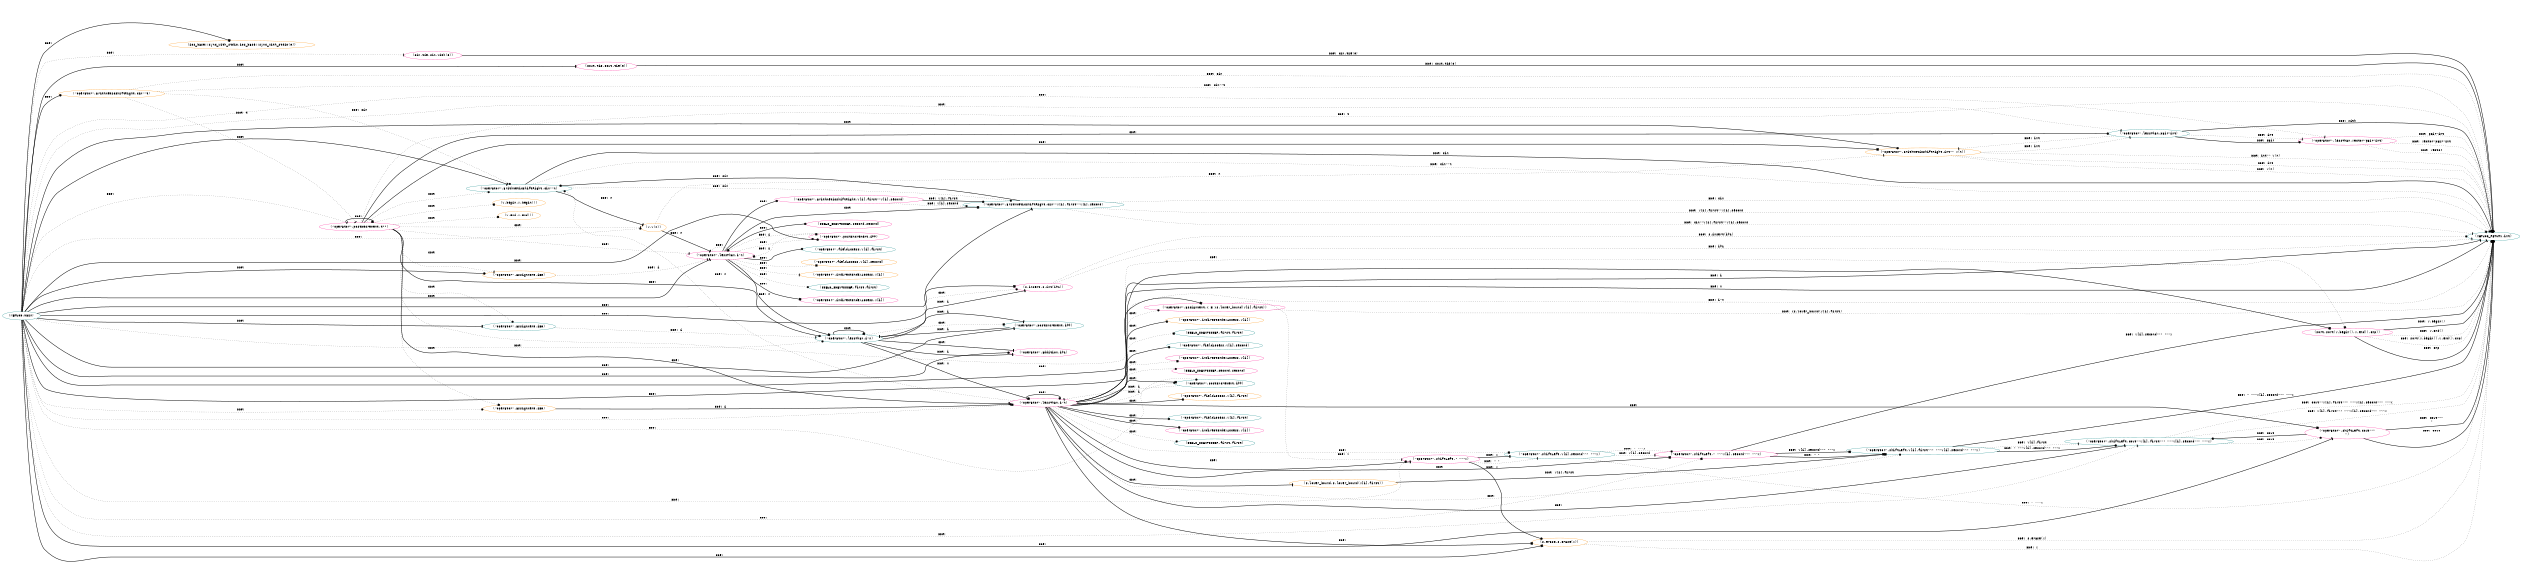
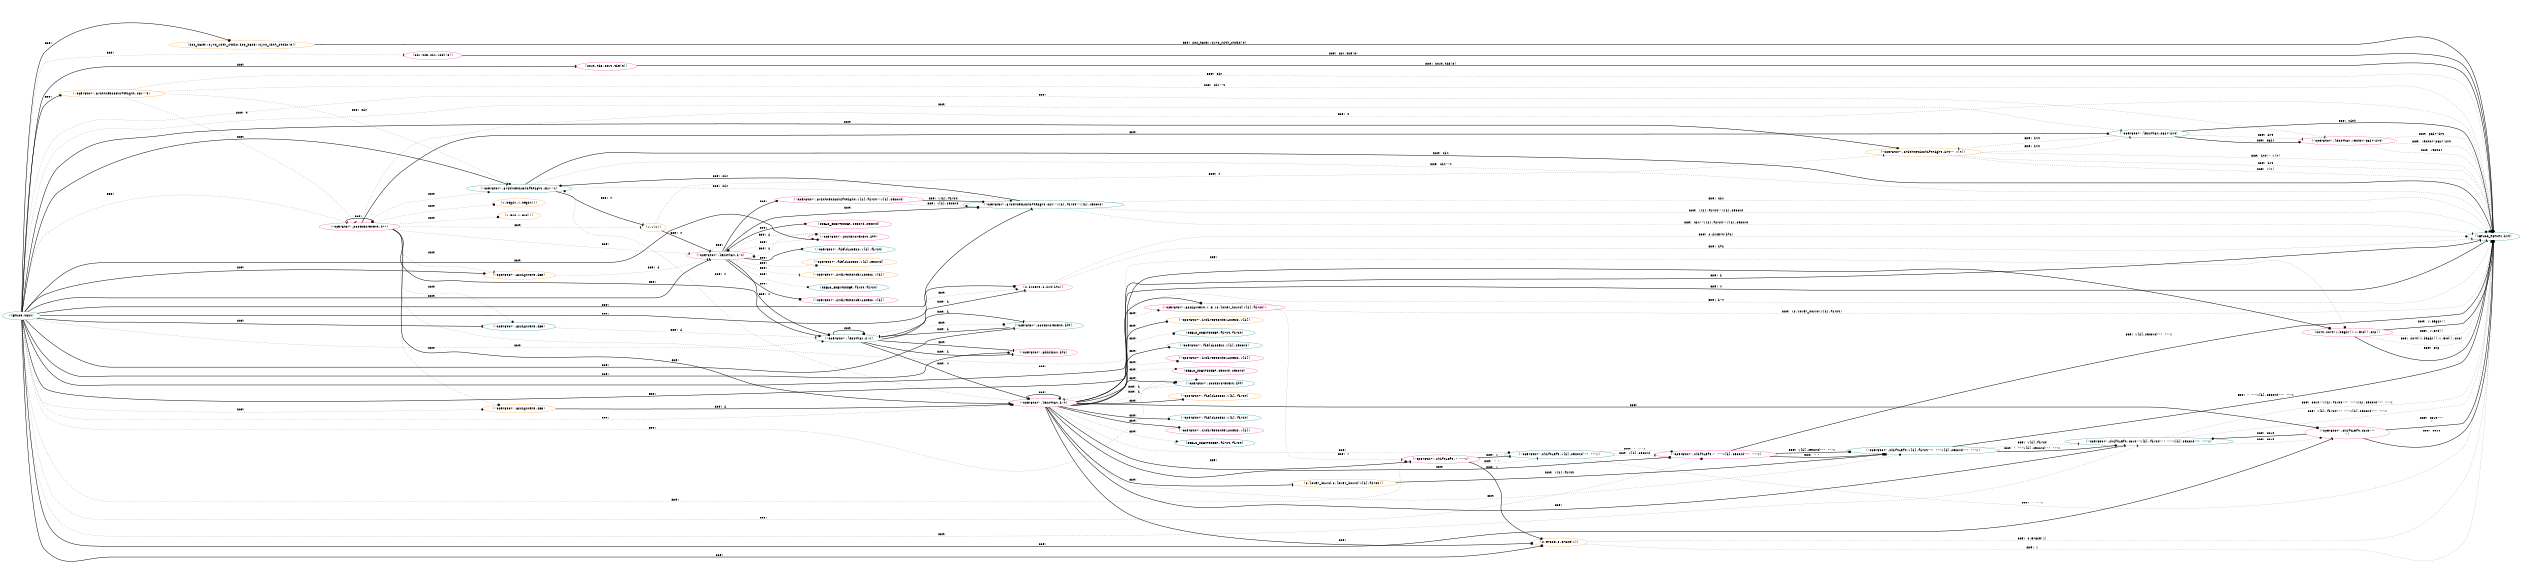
  digraph {
    fontname="DejaVu Sans Mono"
    rankdir=LR
    node [color=deeppink fontname="DejaVu Sans Mono"]
    edge [arrowhead=dot fontname="DejaVu Sans Mono" style=dotted]
    n1 [color=teal label="(METHOD,main)"]
    n2 [color=darkorange label="(ios_base::sync_with_stdio,ios_base::sync_with_stdio(0))"]
    n3 [label="(cin.tie,cin.with(0))"]
    n4 [label="(cout.tie,cout.tie(0))"]
    n5 [color=darkorange label="(<operator>.arithmeticShiftRight,cin>>t)"]
    n6 [label="(<operator>.postDecrement,t--)"]
    n7 [color=teal label="(<operator>.arithmeticShiftRight,cin>>n)"]
    n8 [label="(sort,sort(v.begin(),v.end(),cmp))"]
    n9 [label="(<operator>.lessThan,vector<pair<int)"]
    n10 [color=darkorange label="(<operator>.arithmeticShiftRight,int>> v(n))"]
    n11 [color=darkorange label="(<operator>.assignment,i=0)"]
    n12 [label="(<operator>.lessThan,i<n)"]
    n13 [label="(<operator>.postIncrement,i++)"]
    n14 [color=teal label="(<operator>.assignment,i=0)"]
    n15 [color=teal label="(<operator>.lessThan,i<n)"]
    n16 [color=teal label="(<operator>.postIncrement,i++)"]
    n17 [color=darkorange label="(<operator>.assignment,i=0)"]
    n18 [label="(<operator>.lessThan,i<n)"]
    n19 [color=teal label="(<operator>.postIncrement,i++)"]
    n20 [color=teal label="(<operator>.arithmeticShiftRight,cin>>v[i].first>>v[i].second)"]
    n21 [label="(s.insert,s.int(i+1))"]
    n22 [label="(<operator>.assignment,x = *s.lower_bound(v[i].first))"]
    n23 [color=teal label="(<operator>.shiftLeft,cout<<v[i].first<<\" \"<<v[i].second<<\" \"<<x)"]
    n24 [color=darkorange label="(s.erase,s.erase(x))"]
    n25 [label="(<operator>.shiftLeft,cout<<\"\n\")"]
    n26 [color=teal label="(<operator>.lessThan,pair<int)"]
    n27 [color=darkorange label="(v,v(n))"]
    n28 [label="(<operator>.addition,i+1)"]
    n29 [label="(<operator>.shiftLeft,\" \"<<v[i].second<<\" \"<<x)"]
    n30 [label="(<operator>.shiftLeft,\" \"<<x)"]
    n31 [color=teal label="(METHOD_RETURN,int)"]
    n32 [color=darkorange label="(v.begin,v.begin())"]
    n33 [color=darkorange label="(v.end,v.end())"]
    n34 [label="(<operator>.arithmeticShiftRight,v[i].first>>v[i].second)"]
    n35 [color=teal label="(<operator>.fieldAccess,v[i].first)"]
    n36 [color=darkorange label="(<operator>.fieldAccess,v[i].second)"]
    n37 [color=darkorange label="(<operator>.indirectIndexAccess,v[i])"]
    n38 [color=teal label="(FIELD_IDENTIFIER,first,first)"]
    n39 [label="(<operator>.indirectIndexAccess,v[i])"]
    n40 [label="(FIELD_IDENTIFIER,second,second)"]
    n41 [color=teal label="(<operator>.shiftLeft,v[i].first<<\" \"<<v[i].second<<\" \"<<x)"]
    n42 [color=darkorange label="(s.lower_bound,s.lower_bound(v[i].first))"]
    n43 [color=teal label="(<operator>.shiftLeft,v[i].second<<\" \"<<x)"]
    n44 [color=darkorange label="(<operator>.fieldAccess,v[i].first)"]
    n45 [color=teal label="(<operator>.fieldAccess,v[i].first)"]
    n46 [label="(<operator>.indirectIndexAccess,v[i])"]
    n47 [color=teal label="(FIELD_IDENTIFIER,first,first)"]
    n48 [color=darkorange label="(<operator>.indirectIndexAccess,v[i])"]
    n49 [color=teal label="(FIELD_IDENTIFIER,first,first)"]
    n50 [color=teal label="(<operator>.fieldAccess,v[i].second)"]
    n51 [label="(<operator>.indirectIndexAccess,v[i])"]
    n52 [label="(FIELD_IDENTIFIER,second,second)"]
    n1 -> n2 [arrowhead=box label="DDG: " style=bold]
    n1 -> n3 [arrowhead=tee label="DDG: "]
    n1 -> n4 [arrowhead=tee label="DDG: " style=bold]
    n1 -> n5 [label="DDG: " style=bold]
    n1 -> n6 [arrowhead=tee label="DDG: "]
    n1 -> n7 [arrowhead=tee label="DDG: " style=bold]
    n1 -> n8 [arrowhead=box label="DDG: " style=bold]
    n1 -> n9 [arrowhead=tee label="DDG: "]
    n1 -> n10 [label="DDG: " style=bold]
    n1 -> n11 [label="DDG: " style=bold]
    n1 -> n12 [arrowhead=tee label="DDG: " style=bold]
    n1 -> n13 [label="DDG: " style=bold]
    n1 -> n14 [arrowhead=tee label="DDG: " style=bold]
    n1 -> n15 [label="DDG: "]
    n1 -> n16 [arrowhead=tee label="DDG: " style=bold]
    n1 -> n17 [label="DDG: "]
    n1 -> n18 [arrowhead=box label="DDG: "]
    n1 -> n19 [label="DDG: "]
    n1 -> n20 [arrowhead=tee label="DDG: " style=bold]
    n1 -> n21 [arrowhead=box label="DDG: " style=bold]
    n1 -> n22 [arrowhead=box label="DDG: " style=bold]
    n1 -> n23 [arrowhead=tee label="DDG: "]
    n1 -> n24 [arrowhead=box label="DDG: " style=bold]
    n1 -> n25 [arrowhead=tee label="DDG: " style=bold]
    n1 -> n26 [arrowhead=tee label="DDG: "]
-   n1 -> n27 [label="DDG: "]
    n1 -> n28 [label="DDG: " style=bold]
    n1 -> n29 [arrowhead=box label="DDG: "]
    n1 -> n30 [arrowhead=box label="DDG: "]
+   n2 -> n31 [label="DDG: ios_base::sync_with_stdio(0)" style=bold]
    n3 -> n31 [label="DDG: cin.tie(0)" style=bold]
    n4 -> n31 [arrowhead=tee label="DDG: cout.tie(0)" style=bold]
    n5 -> n6 [arrowhead=tee label="DDG: t"]
    n5 -> n7 [label="DDG: cin"]
    n5 -> n31 [label="DDG: cin"]
    n5 -> n31 [arrowhead=tee label="DDG: cin>>t"]
    n6 -> n6 [arrowhead=box label="CDG: " style=bold]
    n6 -> n7 [label="CDG: "]
    n6 -> n8 [arrowhead=box label="CDG: "]
-   n6 -> n10 [arrowhead=box label="CDG: " style=bold]
    n6 -> n11 [arrowhead=tee label="CDG: "]
    n6 -> n12 [arrowhead=tee label="CDG: "]
    n6 -> n14 [label="CDG: "]
    n6 -> n15 [label="CDG: " style=bold]
    n6 -> n17 [arrowhead=box label="CDG: "]
    n6 -> n18 [arrowhead=tee label="CDG: " style=bold]
    n6 -> n26 [label="CDG: " style=bold]
    n6 -> n27 [arrowhead=tee label="CDG: "]
    n6 -> n31 [label="DDG: t"]
    n6 -> n32 [arrowhead=box label="CDG: "]
    n6 -> n33 [arrowhead=box label="CDG: "]
    n7 -> n20 [label="DDG: cin"]
    n7 -> n27 [arrowhead=tee label="DDG: n" style=bold]
    n7 -> n31 [label="DDG: cin" style=bold]
    n7 -> n31 [label="DDG: cin>>n"]
    n8 -> n31 [label="DDG: v.begin()" style=bold]
    n8 -> n31 [arrowhead=box label="DDG: v.end()"]
    n8 -> n31 [label="DDG: sort(v.begin(),v.end(),cmp)"]
    n8 -> n31 [arrowhead=tee label="DDG: cmp" style=bold]
    n9 -> n31 [arrowhead=box label="DDG: pair<int"]
    n9 -> n31 [label="DDG: vector<pair<int"]
    n9 -> n31 [arrowhead=box label="DDG: vector"]
    n10 -> n26 [arrowhead=tee label="DDG: int"]
    n10 -> n31 [label="DDG: int"]
    n10 -> n31 [arrowhead=box label="DDG: v(n)"]
    n10 -> n31 [arrowhead=box label="DDG: int>> v(n)"]
    n11 -> n12 [arrowhead=tee label="DDG: i"]
    n12 -> n12 [arrowhead=box label="CDG: "]
    n12 -> n13 [arrowhead=box label="DDG: i"]
    n12 -> n13 [label="CDG: "]
    n12 -> n15 [arrowhead=box label="DDG: n" style=bold]
    n12 -> n20 [arrowhead=box label="CDG: " style=bold]
    n12 -> n34 [label="CDG: " style=bold]
    n12 -> n35 [label="CDG: " style=bold]
    n12 -> n36 [arrowhead=box label="CDG: "]
    n12 -> n37 [arrowhead=tee label="CDG: "]
    n12 -> n38 [label="CDG: "]
    n12 -> n39 [arrowhead=box label="CDG: " style=bold]
    n12 -> n40 [label="CDG: " style=bold]
    n13 -> n12 [arrowhead=box label="DDG: i"]
    n14 -> n15 [arrowhead=tee label="DDG: i"]
    n15 -> n15 [arrowhead=box label="CDG: " style=bold]
    n15 -> n16 [arrowhead=tee label="DDG: i" style=bold]
    n15 -> n16 [arrowhead=box label="CDG: "]
    n15 -> n18 [arrowhead=box label="DDG: n" style=bold]
    n15 -> n21 [arrowhead=tee label="DDG: i" style=bold]
    n15 -> n21 [label="CDG: "]
    n15 -> n28 [arrowhead=tee label="DDG: i" style=bold]
    n15 -> n28 [arrowhead=tee label="CDG: " style=bold]
    n16 -> n15 [arrowhead=tee label="DDG: i" style=bold]
    n17 -> n18 [label="DDG: i" style=bold]
    n18 -> n7 [label="DDG: n"]
    n18 -> n18 [label="CDG: " style=bold]
    n18 -> n19 [label="DDG: i"]
    n18 -> n19 [arrowhead=box label="CDG: " style=bold]
    n18 -> n22 [label="CDG: "]
    n18 -> n23 [arrowhead=tee label="CDG: " style=bold]
    n18 -> n24 [arrowhead=box label="CDG: " style=bold]
    n18 -> n25 [arrowhead=box label="CDG: " style=bold]
    n18 -> n29 [arrowhead=box label="CDG: " style=bold]
    n18 -> n30 [arrowhead=tee label="CDG: " style=bold]
    n18 -> n31 [arrowhead=tee label="DDG: i" style=bold]
    n18 -> n31 [arrowhead=tee label="DDG: n" style=bold]
    n18 -> n31 [arrowhead=box label="DDG: i<n"]
    n18 -> n41 [label="CDG: "]
    n18 -> n42 [arrowhead=tee label="CDG: " style=bold]
    n18 -> n43 [arrowhead=box label="CDG: "]
    n18 -> n44 [label="CDG: " style=bold]
    n18 -> n45 [label="CDG: " style=bold]
    n18 -> n46 [label="CDG: " style=bold]
    n18 -> n47 [label="CDG: "]
    n18 -> n48 [label="CDG: " style=bold]
    n18 -> n49 [arrowhead=box label="CDG: "]
    n18 -> n50 [label="CDG: " style=bold]
    n18 -> n51 [arrowhead=box label="CDG: "]
    n18 -> n52 [label="CDG: "]
    n19 -> n18 [arrowhead=tee label="DDG: i"]
    n20 -> n7 [label="DDG: cin" style=bold]
    n20 -> n31 [label="DDG: cin"]
    n20 -> n31 [arrowhead=box label="DDG: v[i].first>>v[i].second"]
    n20 -> n31 [arrowhead=tee label="DDG: cin>>v[i].first>>v[i].second"]
    n21 -> n31 [arrowhead=tee label="DDG: i+1"]
    n21 -> n31 [label="DDG: s.insert(i+1)"]
    n22 -> n30 [arrowhead=tee label="DDG: x"]
    n22 -> n31 [arrowhead=box label="DDG: *s.lower_bound(v[i].first)"]
    n23 -> n25 [label="DDG: cout"]
    n23 -> n31 [arrowhead=box label="DDG: v[i].first<<\" \"<<v[i].second<<\" \"<<x"]
    n23 -> n31 [arrowhead=tee label="DDG: cout<<v[i].first<<\" \"<<v[i].second<<\" \"<<x"]
    n24 -> n31 [label="DDG: x"]
    n24 -> n31 [arrowhead=box label="DDG: s.erase(x)"]
    n25 -> n23 [label="DDG: cout" style=bold]
    n25 -> n31 [arrowhead=tee label="DDG: cout" style=bold]
    n25 -> n31 [label="DDG: cout<<\"\n\"" style=bold]
    n26 -> n9 [label="DDG: pair" style=bold]
    n26 -> n9 [arrowhead=tee label="DDG: int"]
    n26 -> n10 [arrowhead=tee label="DDG: int"]
    n26 -> n31 [label="DDG: with" style=bold]
    n27 -> n10 [arrowhead=tee label="DDG: n"]
    n27 -> n12 [arrowhead=tee label="DDG: n" style=bold]
    n29 -> n31 [arrowhead=tee label="DDG: v[i].second<<\" \"<<x" style=bold]
    n29 -> n41 [arrowhead=box label="DDG: \" \"" style=bold]
    n29 -> n41 [arrowhead=box label="DDG: v[i].second<<\" \"<<x" style=bold]
    n30 -> n24 [label="DDG: x" style=bold]
    n30 -> n43 [arrowhead=tee label="DDG: \" \""]
    n30 -> n43 [arrowhead=tee label="DDG: x" style=bold]
    n34 -> n20 [label="DDG: v[i].first" style=bold]
    n34 -> n20 [label="DDG: v[i].second"]
    n41 -> n23 [label="DDG: \" \"<<v[i].second<<\" \"<<x" style=bold]
    n41 -> n23 [arrowhead=tee label="DDG: v[i].first"]
    n41 -> n31 [arrowhead=tee label="DDG: \" \"<<v[i].second<<\" \"<<x" style=bold]
    n42 -> n41 [arrowhead=box label="DDG: v[i].first" style=bold]
    n43 -> n29 [label="DDG: \" \"<<x"]
    n43 -> n29 [arrowhead=tee label="DDG: v[i].second"]
    n43 -> n31 [arrowhead=box label="DDG: \" \"<<x"]
  }
